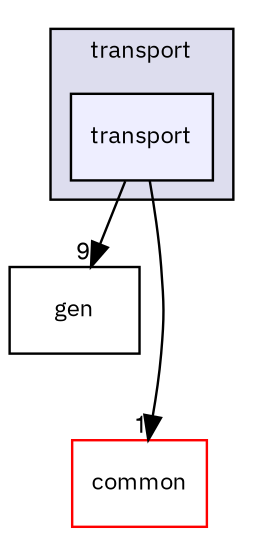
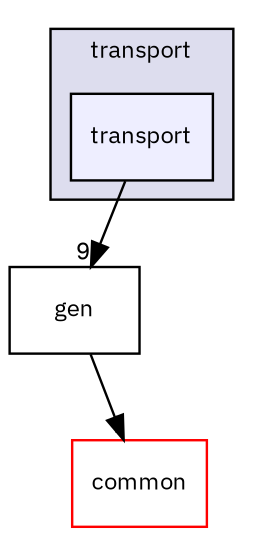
  digraph {
    compound=true
    fontname="IBM Plex Sans"
    node [fontname="IBM Plex Sans" fontsize=10 shape=box]
    edge [fontname="IBM Plex Sans" labeldistance=1.5 labelfontname=FreeSans labelfontsize=10]
    n1 [fillcolor="#eeeeff" label=transport pencolor=black style=filled]
    n2 [label=gen]
    n3 [color=red label=common]
    subgraph cluster_1 {
      bgcolor="#ddddee"
      fontsize=10
      label=transport
      pencolor=black
      n1
    }
    n1 -> n2 [headlabel=9]
-   n1 -> n3 [headlabel=1]
+   n2 -> n3 [headlabel=1]
  }
